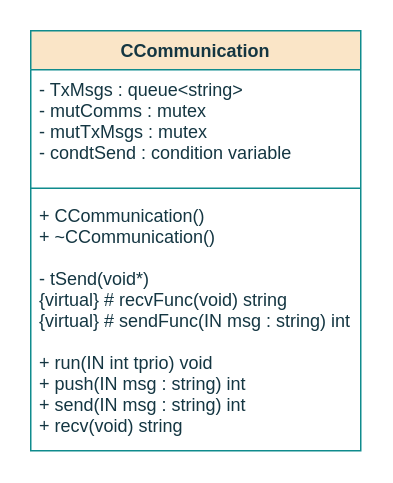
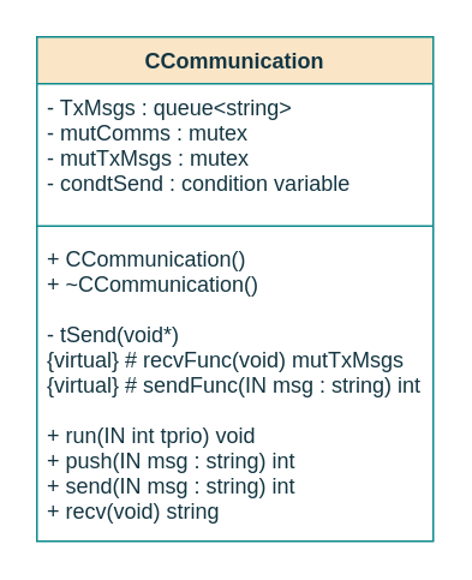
  <mxCell id="0" />
  <mxCell id="1" parent="0" />
  <mxCell id="2" value="CCommunication" style="swimlane;fontStyle=1;align=center;verticalAlign=top;childLayout=stackLayout;horizontal=1;startSize=26;horizontalStack=0;resizeParent=1;resizeParentMax=0;resizeLast=0;collapsible=1;marginBottom=0;fillColor=#FAE5C7;strokeColor=#0F8B8D;fontColor=#143642;" parent="1" vertex="1"><mxGeometry x="20" y="20" width="220" height="280" as="geometry"><mxRectangle x="320" y="190" width="60" height="26" as="alternateBounds" /></mxGeometry></mxCell>
  <mxCell id="3" value="- TxMsgs : queue&lt;string&gt;&#10;-  mutComms : mutex&#10;-  mutTxMsgs : mutex&#10;- condtSend : condition variable&#10;&#10;&#10;&#10;&#10;&#10;" style="text;strokeColor=none;fillColor=none;align=left;verticalAlign=top;spacingLeft=4;spacingRight=4;overflow=hidden;rotatable=0;points=[[0,0.5],[1,0.5]];portConstraint=eastwest;fontColor=#143642;" parent="2" vertex="1"><mxGeometry y="26" width="220" height="74" as="geometry" /></mxCell>
  <mxCell id="4" value="" style="line;strokeWidth=1;fillColor=none;align=left;verticalAlign=middle;spacingTop=-1;spacingLeft=3;spacingRight=3;rotatable=0;labelPosition=right;points=[];portConstraint=eastwest;labelBackgroundColor=#DAD2D8;strokeColor=#0F8B8D;fontColor=#143642;" parent="2" vertex="1"><mxGeometry y="100" width="220" height="10" as="geometry" /></mxCell>
- <mxCell id="5" value="+ CCommunication()&#10;+ ~CCommunication()&#10;&#10;- tSend(void*) &#10;{virtual} # recvFunc(void) string&#10;{virtual} # sendFunc(IN msg : string) int&#10;&#10;+ run(IN int tprio) void&#10;+ push(IN msg : string) int&#10;+ send(IN msg : string) int&#10;+ recv(void) string&#10;" style="text;strokeColor=none;fillColor=none;align=left;verticalAlign=top;spacingLeft=4;spacingRight=4;overflow=hidden;rotatable=0;points=[[0,0.5],[1,0.5]];portConstraint=eastwest;fontColor=#143642;" parent="2" vertex="1"><mxGeometry y="110" width="220" height="170" as="geometry" /></mxCell>
+ <mxCell id="5" value="+ CCommunication()&#10;+ ~CCommunication()&#10;&#10;- tSend(void*) &#10;{virtual} # recvFunc(void) mutTxMsgs&#10;{virtual} # sendFunc(IN msg : string) int&#10;&#10;+ run(IN int tprio) void&#10;+ push(IN msg : string) int&#10;+ send(IN msg : string) int&#10;+ recv(void) string&#10;" style="text;strokeColor=none;fillColor=none;align=left;verticalAlign=top;spacingLeft=4;spacingRight=4;overflow=hidden;rotatable=0;points=[[0,0.5],[1,0.5]];portConstraint=eastwest;fontColor=#143642;" parent="2" vertex="1"><mxGeometry y="110" width="220" height="170" as="geometry" /></mxCell>
